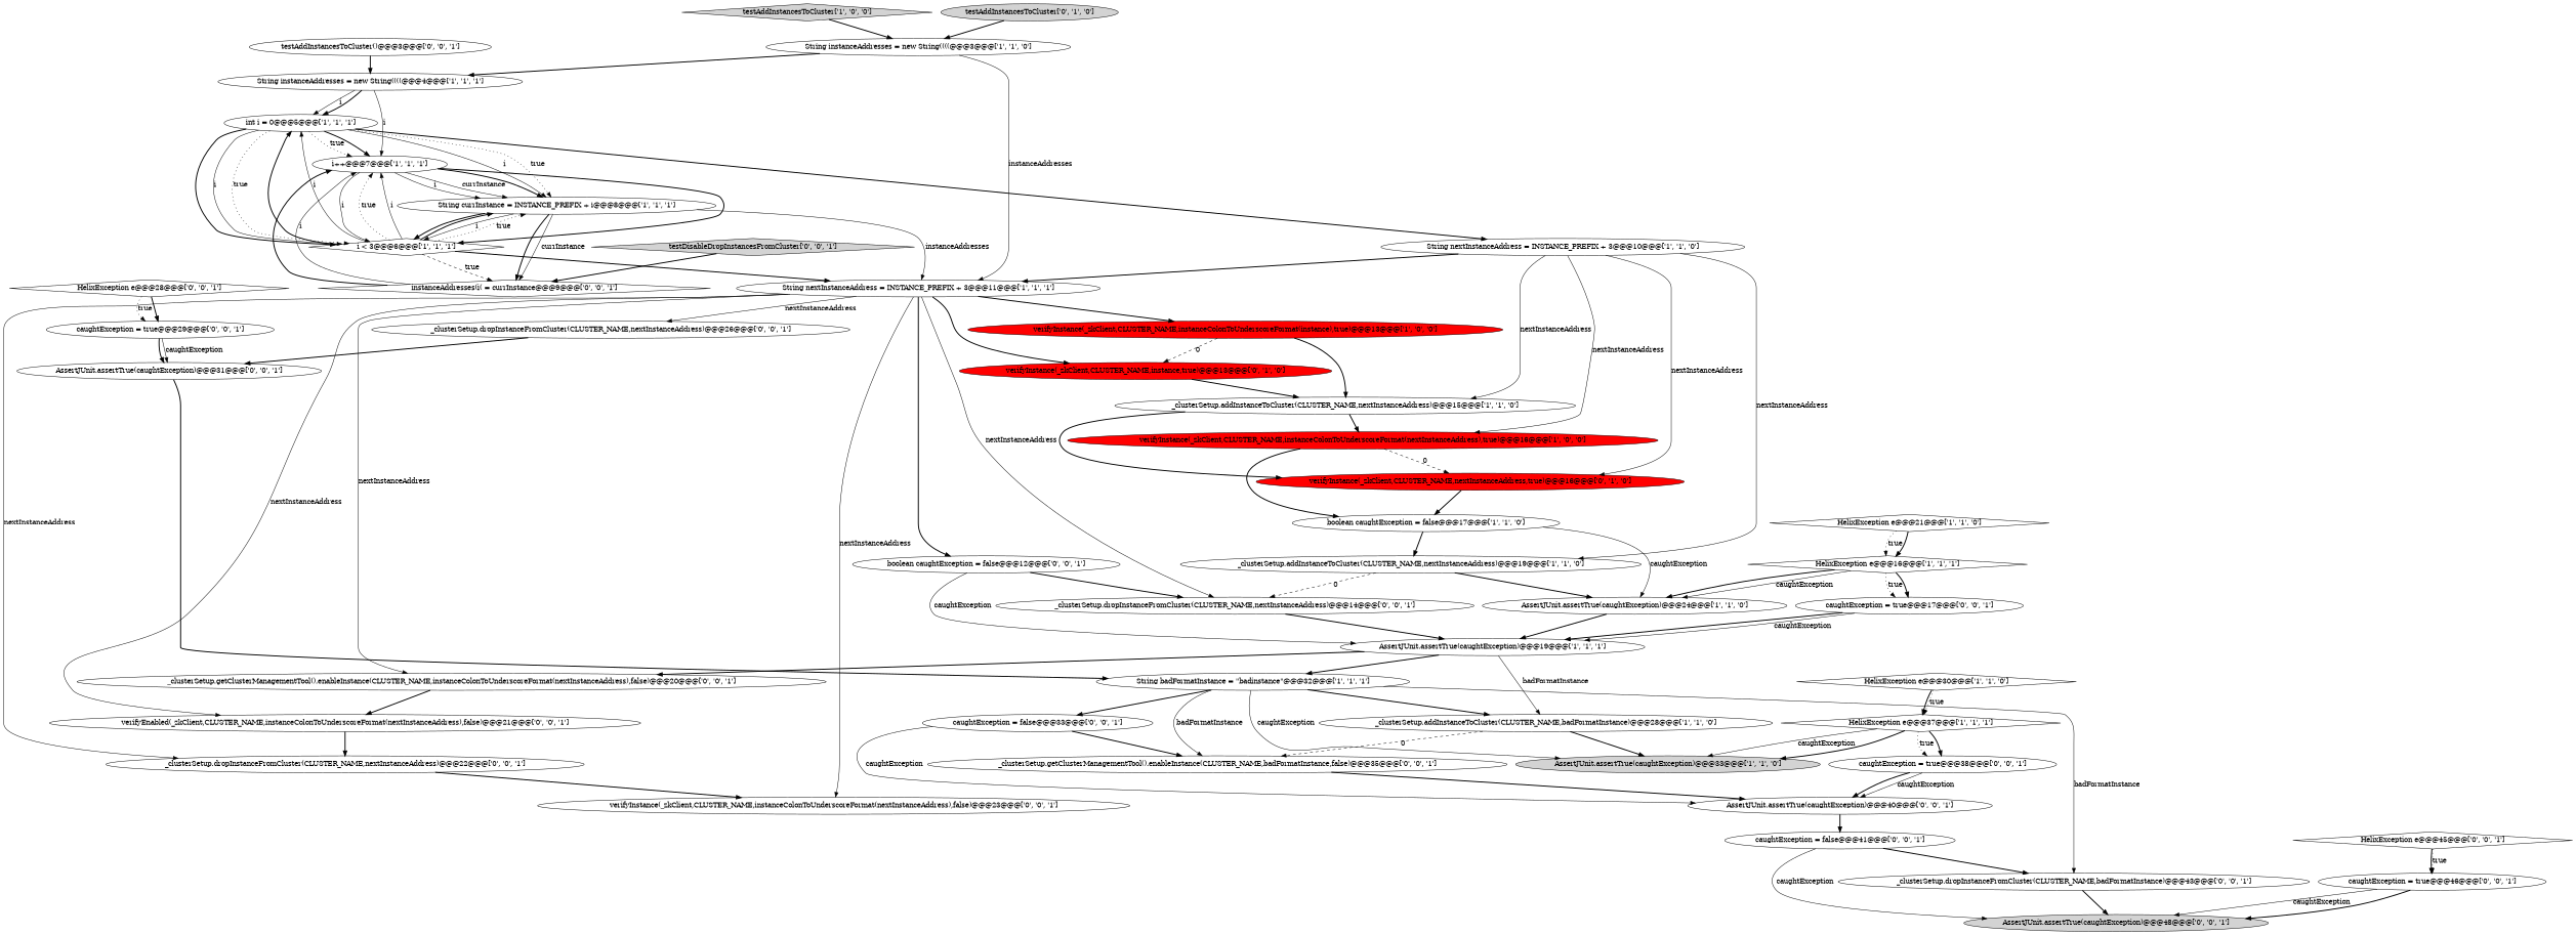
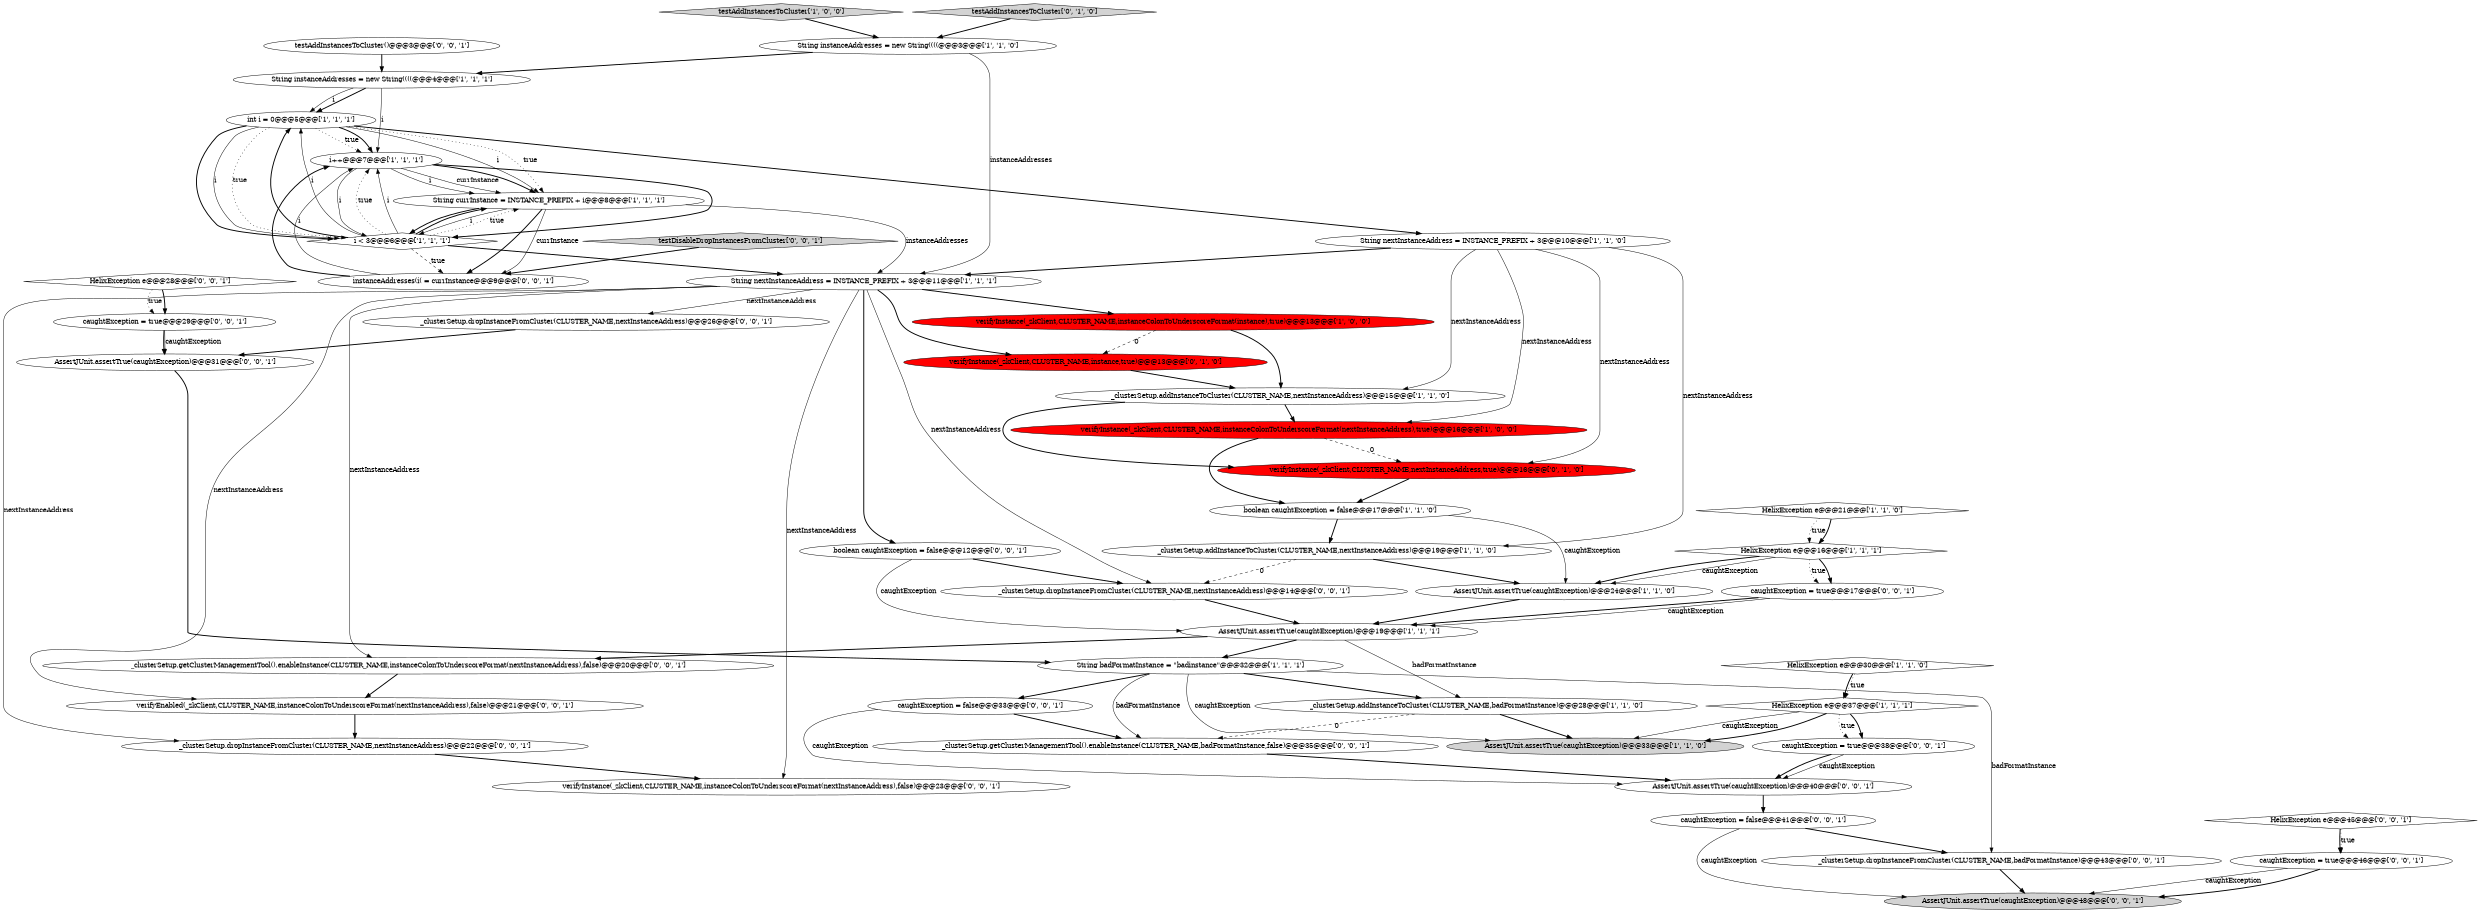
  digraph {
    node [fillcolor=white shape=ellipse style=filled]
    edge [style=bold]
    n1 [fillcolor=lightgray label="testAddInstancesToCluster['1', '0', '0']" shape=diamond]
    n2 [label="String instanceAddresses = new String((((@@@3@@@['1', '1', '0']"]
    n3 [label="String nextInstanceAddress = INSTANCE_PREFIX + 3@@@11@@@['1', '1', '1']"]
    n4 [label="String instanceAddresses = new String((((@@@4@@@['1', '1', '1']"]
    n5 [label="boolean caughtException = false@@@12@@@['0', '0', '1']"]
    n6 [label="_clusterSetup.dropInstanceFromCluster(CLUSTER_NAME,nextInstanceAddress)@@@14@@@['0', '0', '1']"]
    n7 [label="AssertJUnit.assertTrue(caughtException)@@@19@@@['1', '1', '1']"]
    n8 [label="_clusterSetup.getClusterManagementTool().enableInstance(CLUSTER_NAME,instanceColonToUnderscoreFormat(nextInstanceAddress),false)@@@20@@@['0', '0', '1']"]
    n9 [label="_clusterSetup.addInstanceToCluster(CLUSTER_NAME,badFormatInstance)@@@28@@@['1', '1', '0']"]
    n10 [label="String badFormatInstance = \"badinstance\"@@@32@@@['1', '1', '1']"]
    n11 [label="caughtException = false@@@41@@@['0', '0', '1']"]
    n12 [label="_clusterSetup.dropInstanceFromCluster(CLUSTER_NAME,badFormatInstance)@@@43@@@['0', '0', '1']"]
    n13 [fillcolor=lightgray label="AssertJUnit.assertTrue(caughtException)@@@48@@@['0', '0', '1']"]
    n14 [label="String nextInstanceAddress = INSTANCE_PREFIX + 3@@@10@@@['1', '1', '0']"]
    n15 [fillcolor=red label="verifyInstance(_zkClient,CLUSTER_NAME,instanceColonToUnderscoreFormat(nextInstanceAddress),true)@@@16@@@['1', '0', '0']"]
    n16 [fillcolor=red label="verifyInstance(_zkClient,CLUSTER_NAME,nextInstanceAddress,true)@@@16@@@['0', '1', '0']"]
    n17 [label="_clusterSetup.addInstanceToCluster(CLUSTER_NAME,nextInstanceAddress)@@@15@@@['1', '1', '0']"]
    n18 [label="_clusterSetup.addInstanceToCluster(CLUSTER_NAME,nextInstanceAddress)@@@19@@@['1', '1', '0']"]
    n19 [label="boolean caughtException = false@@@17@@@['1', '1', '0']"]
    n20 [label="verifyEnabled(_zkClient,CLUSTER_NAME,instanceColonToUnderscoreFormat(nextInstanceAddress),false)@@@21@@@['0', '0', '1']"]
    n21 [label="_clusterSetup.dropInstanceFromCluster(CLUSTER_NAME,nextInstanceAddress)@@@22@@@['0', '0', '1']"]
    n22 [fillcolor=red label="verifyInstance(_zkClient,CLUSTER_NAME,instance,true)@@@13@@@['0', '1', '0']"]
    n23 [label="verifyInstance(_zkClient,CLUSTER_NAME,instanceColonToUnderscoreFormat(nextInstanceAddress),false)@@@23@@@['0', '0', '1']"]
    n24 [fillcolor=red label="verifyInstance(_zkClient,CLUSTER_NAME,instanceColonToUnderscoreFormat(instance),true)@@@13@@@['1', '0', '0']"]
    n25 [label="_clusterSetup.dropInstanceFromCluster(CLUSTER_NAME,nextInstanceAddress)@@@26@@@['0', '0', '1']"]
    n26 [label="AssertJUnit.assertTrue(caughtException)@@@24@@@['1', '1', '0']"]
    n27 [label="HelixException e@@@45@@@['0', '0', '1']" shape=diamond]
    n28 [label="caughtException = true@@@46@@@['0', '0', '1']"]
    n29 [label="HelixException e@@@30@@@['1', '1', '0']" shape=diamond]
    n30 [label="HelixException e@@@37@@@['1', '1', '1']" shape=diamond]
    n31 [label="caughtException = true@@@38@@@['0', '0', '1']"]
    n32 [fillcolor=lightgray label="AssertJUnit.assertTrue(caughtException)@@@33@@@['1', '1', '0']"]
    n33 [label="int i = 0@@@5@@@['1', '1', '1']"]
    n34 [label="i++@@@7@@@['1', '1', '1']"]
    n35 [label="HelixException e@@@28@@@['0', '0', '1']" shape=diamond]
    n36 [label="caughtException = true@@@29@@@['0', '0', '1']"]
    n37 [label="AssertJUnit.assertTrue(caughtException)@@@31@@@['0', '0', '1']"]
    n38 [label="_clusterSetup.getClusterManagementTool().enableInstance(CLUSTER_NAME,badFormatInstance,false)@@@35@@@['0', '0', '1']"]
    n39 [label="AssertJUnit.assertTrue(caughtException)@@@40@@@['0', '0', '1']"]
    n40 [label="String currInstance = INSTANCE_PREFIX + i@@@8@@@['1', '1', '1']"]
-   n41 [label="instanceAddresses(i( = currInstance@@@9@@@['0', '0', '1']" shape=diamond]
+   n41 [label="instanceAddresses(i( = currInstance@@@9@@@['0', '0', '1']"]
    n42 [label="i < 3@@@6@@@['1', '1', '1']" shape=diamond]
    n43 [label="caughtException = true@@@17@@@['0', '0', '1']"]
-   n44 [fillcolor=lightgray label="testAddInstancesToCluster['0', '1', '0']"]
+   n44 [fillcolor=lightgray label="testAddInstancesToCluster['0', '1', '0']" shape=diamond]
    n45 [label="caughtException = false@@@33@@@['0', '0', '1']"]
    n46 [label="testAddInstancesToCluster()@@@3@@@['0', '0', '1']"]
    n47 [label="HelixException e@@@16@@@['1', '1', '1']" shape=diamond]
    n48 [label="HelixException e@@@21@@@['1', '1', '0']" shape=diamond]
    n49 [fillcolor=lightgray label="testDisableDropInstancesFromCluster['0', '0', '1']" shape=diamond]
    n1 -> n2
    n2 -> n3 [label=instanceAddresses style=solid]
    n2 -> n4
    n3 -> n5
    n3 -> n6 [label=nextInstanceAddress style=solid]
    n3 -> n8 [label=nextInstanceAddress style=solid]
    n3 -> n20 [label=nextInstanceAddress style=solid]
    n3 -> n21 [label=nextInstanceAddress style=solid]
    n3 -> n22
    n3 -> n23 [label=nextInstanceAddress style=solid]
    n3 -> n24
    n3 -> n25 [label=nextInstanceAddress style=solid]
    n4 -> n33
    n4 -> n33 [label=i style=solid]
    n4 -> n34 [label=i style=solid]
    n5 -> n6
    n5 -> n7 [label=caughtException style=solid]
    n6 -> n7
    n7 -> n8
    n7 -> n9 [label=badFormatInstance style=solid]
    n7 -> n10
    n8 -> n20
    n9 -> n32
    n9 -> n38 [label=0 style=dashed]
    n10 -> n9
    n10 -> n12 [label=badFormatInstance style=solid]
    n10 -> n32 [label=caughtException style=solid]
    n10 -> n38 [label=badFormatInstance style=solid]
    n10 -> n45
    n11 -> n12
    n11 -> n13 [label=caughtException style=solid]
    n12 -> n13
    n14 -> n3
    n14 -> n15 [label=nextInstanceAddress style=solid]
    n14 -> n16 [label=nextInstanceAddress style=solid]
    n14 -> n17 [label=nextInstanceAddress style=solid]
    n14 -> n18 [label=nextInstanceAddress style=solid]
    n15 -> n16 [label=0 style=dashed]
    n15 -> n19
    n16 -> n19
    n17 -> n15
    n17 -> n16
    n18 -> n6 [label=0 style=dashed]
    n18 -> n26
    n19 -> n18
    n19 -> n26 [label=caughtException style=solid]
    n20 -> n21
    n21 -> n23
    n22 -> n17
    n24 -> n17
    n24 -> n22 [label=0 style=dashed]
    n25 -> n37
    n26 -> n7
    n27 -> n28
    n27 -> n28 [label=true style=dotted]
    n28 -> n13 [label=caughtException style=solid]
    n28 -> n13
    n29 -> n30
    n29 -> n30 [label=true style=dotted]
    n30 -> n31
    n30 -> n31 [label=true style=dotted]
    n30 -> n32 [label=caughtException style=solid]
    n30 -> n32
    n31 -> n39 [label=caughtException style=solid]
    n31 -> n39
    n33 -> n14
    n33 -> n34 [label=true style=dotted]
    n33 -> n34
    n33 -> n40 [label=i style=solid]
    n33 -> n40 [label=true style=dotted]
    n33 -> n42
    n33 -> n42 [label=i style=solid]
    n33 -> n42 [label=true style=dotted]
    n34 -> n40 [label=currInstance style=solid]
    n34 -> n40
    n34 -> n40 [label=i style=solid]
    n34 -> n42
    n34 -> n42 [label=i style=solid]
    n35 -> n36
    n35 -> n36 [label=true style=dotted]
    n36 -> n37
    n36 -> n37 [label=caughtException style=solid]
    n37 -> n10
    n38 -> n39
    n39 -> n11
    n40 -> n3 [label=instanceAddresses style=solid]
    n40 -> n41 [label=currInstance style=solid]
    n40 -> n41
    n40 -> n42
    n40 -> n42 [label=i style=solid]
    n41 -> n34
    n41 -> n34 [label=i style=solid]
    n42 -> n3
    n42 -> n33
    n42 -> n33 [label=i style=solid]
    n42 -> n34 [label=true style=dotted]
    n42 -> n34 [label=i style=solid]
    n42 -> n40 [label=true style=dotted]
    n42 -> n40
    n42 -> n41 [label=true style=dashed]
    n43 -> n7
    n43 -> n7 [label=caughtException style=solid]
    n44 -> n2
    n45 -> n38
    n45 -> n39 [label=caughtException style=solid]
    n46 -> n4
    n47 -> n26 [label=caughtException style=solid]
    n47 -> n26
    n47 -> n43 [label=true style=dotted]
    n47 -> n43
    n48 -> n47 [label=true style=dotted]
    n48 -> n47
    n49 -> n41
  }
